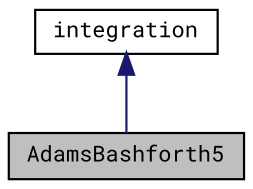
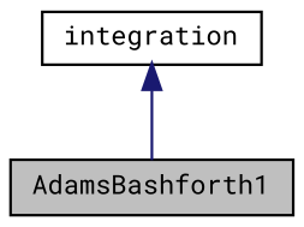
  digraph {
    fontname="Roboto Mono"
    node [color=black fontname="Roboto Mono" fontsize=10 shape=record style=filled]
-   n1 [fillcolor=grey75 fontcolor=black height=0.2 label=AdamsBashforth5 width=0.4]
+   n1 [fillcolor=grey75 fontcolor=black height=0.2 label=AdamsBashforth1 width=0.4]
    n2 [fillcolor=white height=0.2 label=integration width=0.4]
    n2 -> n1 [color=midnightblue dir=back fontname="Roboto Mono" fontsize=10 labelfontname=Helvetica labelfontsize=10 style=solid]
  }
